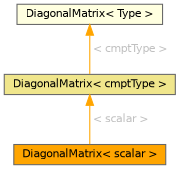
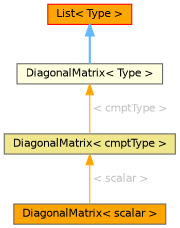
  digraph {
    node [color=gray40 fillcolor=orange fontname=Helvetica fontsize=10 shape=box style=filled]
    edge [color=orange dir=back fontcolor=grey fontname=Helvetica fontsize=10 labelfontname=Helvetica labelfontsize=10 style=solid]
    n1 [fillcolor=lightyellow fontcolor=black height=0.2 label="DiagonalMatrix\< Type \>" width=0.4]
    n2 [fillcolor=khaki height=0.2 label="DiagonalMatrix\< cmptType \>" width=0.4]
    n3 [height=0.2 label="DiagonalMatrix\< scalar \>" width=0.4]
+   n4 [color=red height=0.2 label="List\< Type \>" width=0.4]
    n1 -> n2 [label=" \< cmptType \>"]
    n2 -> n3 [label=" \< scalar \>"]
+   n4 -> n1 [color=steelblue1 style=bold fontcolor=""]
  }
